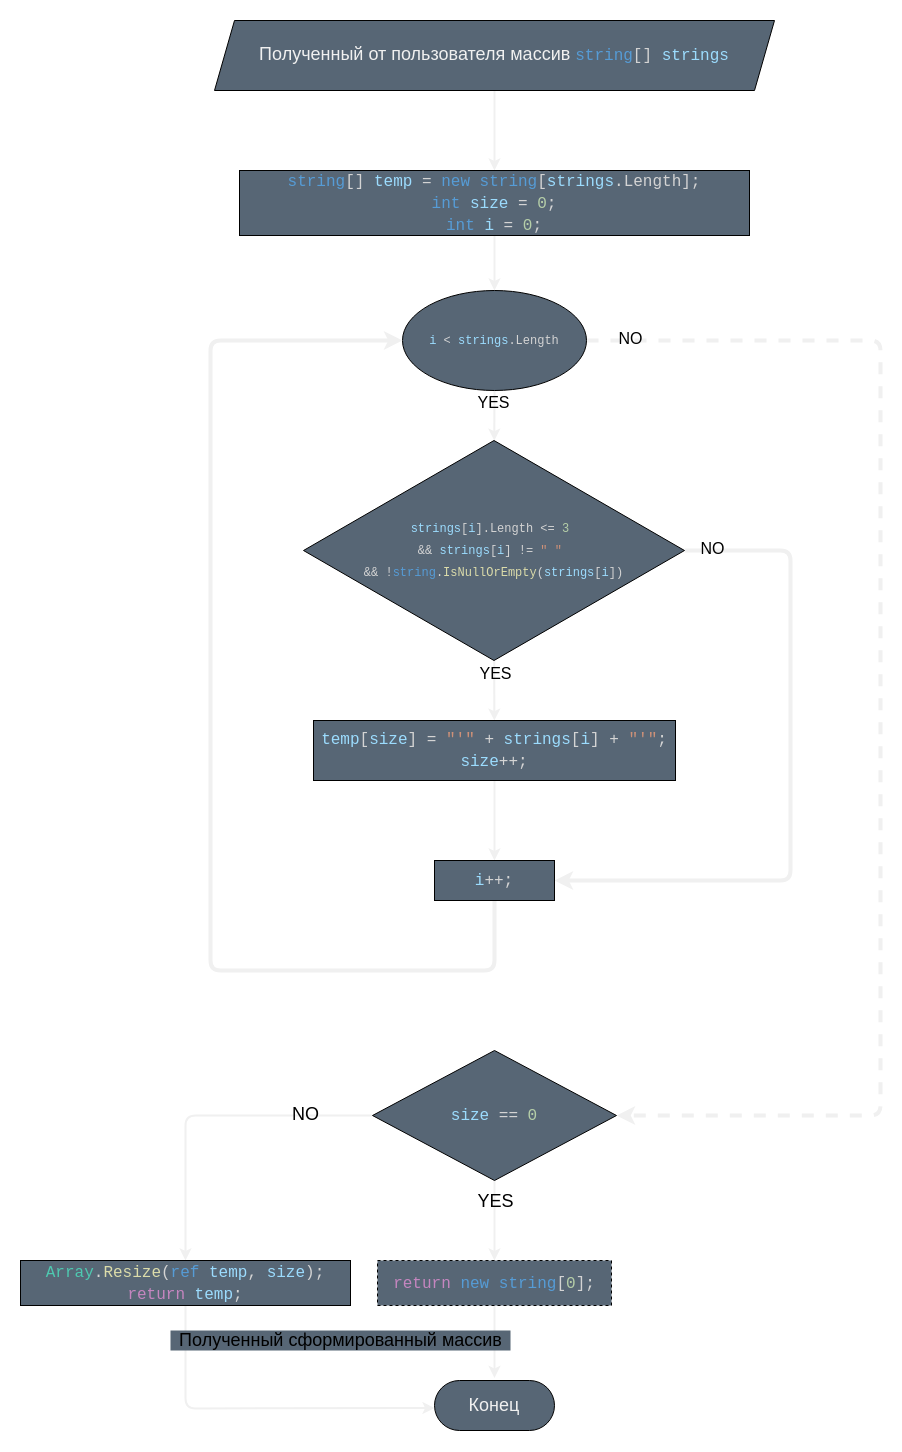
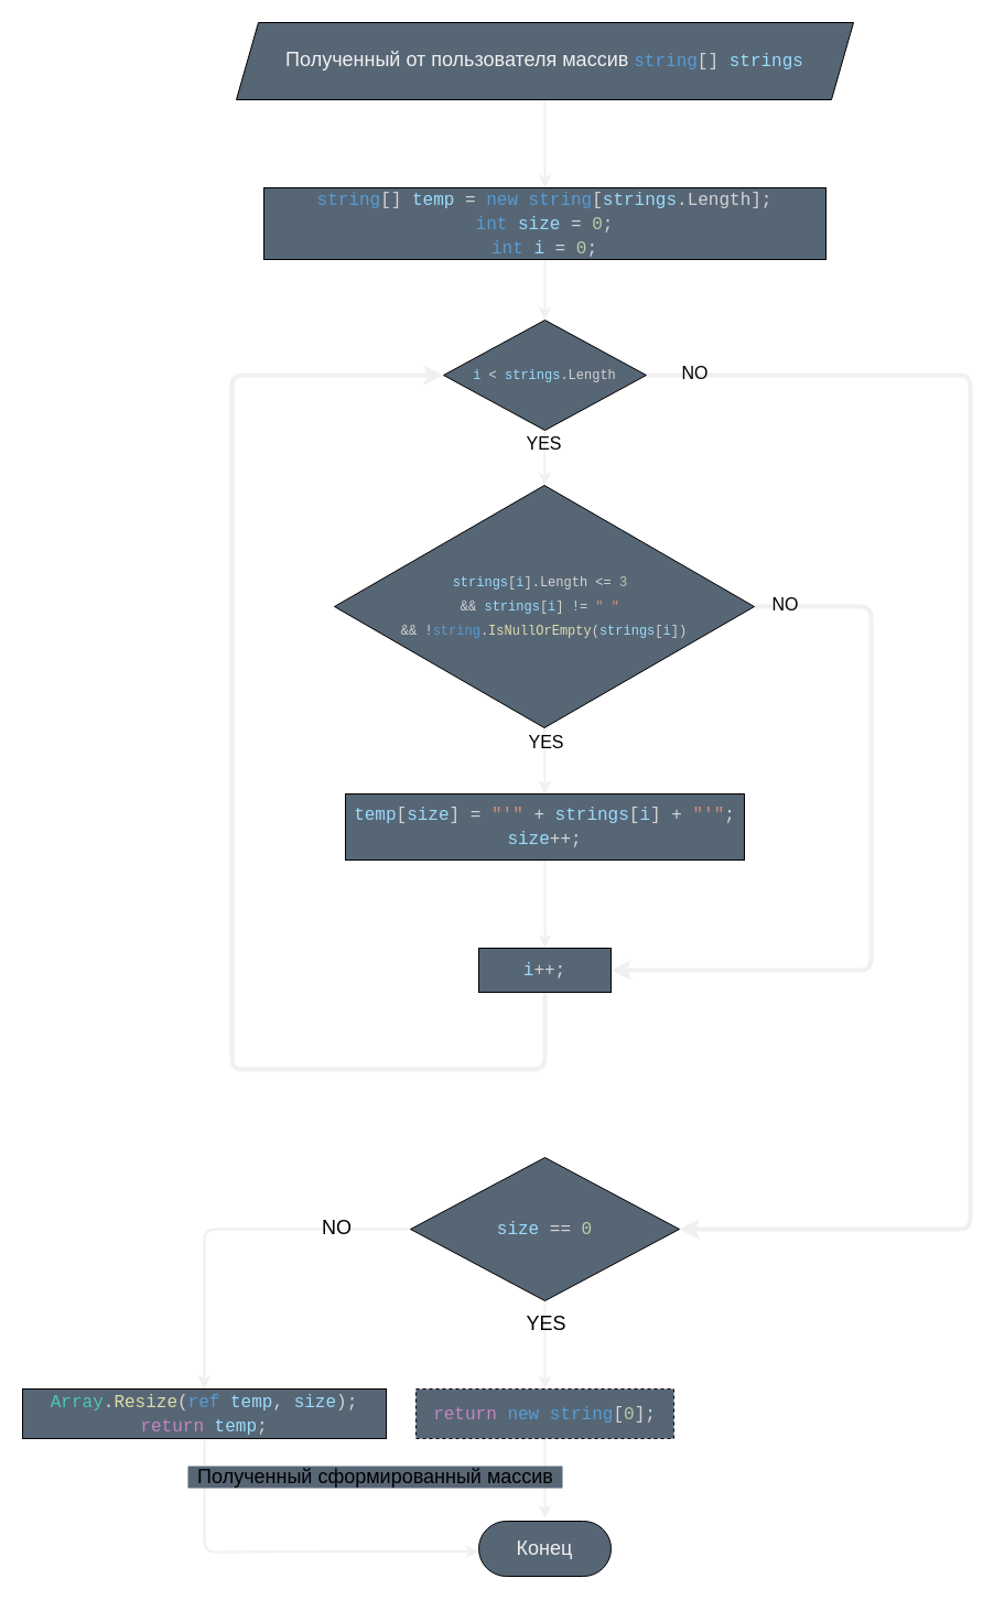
  <mxCell id="0" />
  <mxCell id="1" parent="0" />
  <mxCell id="2" value="Конец" style="rounded=1;whiteSpace=wrap;html=1;arcSize=50;fontSize=18;fontColor=#F0F0F0;fillColor=#576675;labelBackgroundColor=none;" parent="1" vertex="1"><mxGeometry x="434" y="1380" width="120" height="50" as="geometry" /></mxCell>
  <mxCell id="3" value="" style="edgeStyle=none;html=1;fontSize=18;fontColor=#F0F0F0;strokeColor=#F0F0F0;strokeWidth=2;fillColor=#576675;labelBackgroundColor=none;" parent="1" source="4" target="6" edge="1"><mxGeometry relative="1" as="geometry" /></mxCell>
  <mxCell id="4" value="&lt;font style=&quot;font-size: 18px&quot;&gt;Полученный от пользователя массив&amp;nbsp;&lt;/font&gt;&lt;span style=&quot;font-family: &amp;quot;jetbrains mono&amp;quot; , &amp;quot;consolas&amp;quot; , &amp;quot;courier new&amp;quot; , monospace ; font-size: 16px ; color: rgb(86 , 156 , 214)&quot;&gt;string&lt;/span&gt;&lt;span style=&quot;color: rgb(212, 212, 212); font-family: &amp;quot;jetbrains mono&amp;quot;, consolas, &amp;quot;courier new&amp;quot;, monospace; font-size: 16px;&quot;&gt;[&lt;/span&gt;&lt;span style=&quot;color: rgb(212, 212, 212); font-family: &amp;quot;jetbrains mono&amp;quot;, consolas, &amp;quot;courier new&amp;quot;, monospace; font-size: 16px;&quot;&gt;]&lt;/span&gt;&lt;span style=&quot;color: rgb(212, 212, 212); font-family: &amp;quot;jetbrains mono&amp;quot;, consolas, &amp;quot;courier new&amp;quot;, monospace; font-size: 16px;&quot;&gt; &lt;/span&gt;&lt;span style=&quot;font-family: &amp;quot;jetbrains mono&amp;quot; , &amp;quot;consolas&amp;quot; , &amp;quot;courier new&amp;quot; , monospace ; font-size: 16px ; color: rgb(156 , 220 , 254)&quot;&gt;strings&lt;/span&gt;" style="shape=parallelogram;perimeter=parallelogramPerimeter;whiteSpace=wrap;html=1;fixedSize=1;fontSize=18;fontColor=#F0F0F0;fillColor=#576675;labelBackgroundColor=none;" parent="1" vertex="1"><mxGeometry x="214" y="20" width="560" height="70" as="geometry" /></mxCell>
  <mxCell id="5" value="" style="edgeStyle=none;html=1;fontSize=18;fontColor=#F0F0F0;strokeColor=#F0F0F0;strokeWidth=2;fillColor=#576675;labelBackgroundColor=none;" parent="1" source="6" target="11" edge="1"><mxGeometry relative="1" as="geometry" /></mxCell>
  <mxCell id="6" value="&lt;div style=&quot;color: rgb(212 , 212 , 212) ; font-family: &amp;quot;jetbrains mono&amp;quot; , &amp;quot;consolas&amp;quot; , &amp;quot;courier new&amp;quot; , monospace ; font-size: 16px ; line-height: 22px&quot;&gt;&lt;div style=&quot;font-family: &amp;quot;jetbrains mono&amp;quot;, consolas, &amp;quot;courier new&amp;quot;, monospace; line-height: 22px;&quot;&gt;&lt;span style=&quot;color: #569cd6&quot;&gt;string&lt;/span&gt;[] &lt;span style=&quot;color: #9cdcfe&quot;&gt;temp&lt;/span&gt; = &lt;span style=&quot;color: #569cd6&quot;&gt;new&lt;/span&gt; &lt;span style=&quot;color: #569cd6&quot;&gt;string&lt;/span&gt;[&lt;span style=&quot;color: #9cdcfe&quot;&gt;strings&lt;/span&gt;.Length];&lt;/div&gt;&lt;div style=&quot;font-family: &amp;quot;jetbrains mono&amp;quot;, consolas, &amp;quot;courier new&amp;quot;, monospace; line-height: 22px;&quot;&gt;&lt;div style=&quot;line-height: 22px&quot;&gt;&lt;span style=&quot;color: #569cd6&quot;&gt;int&lt;/span&gt; &lt;span style=&quot;color: #9cdcfe&quot;&gt;size&lt;/span&gt; = &lt;span style=&quot;color: #b5cea8&quot;&gt;0&lt;/span&gt;;&lt;/div&gt;&lt;/div&gt;&lt;/div&gt;&lt;div style=&quot;color: rgb(212 , 212 , 212) ; font-family: &amp;quot;jetbrains mono&amp;quot; , &amp;quot;consolas&amp;quot; , &amp;quot;courier new&amp;quot; , monospace ; font-size: 16px ; line-height: 22px&quot;&gt;&lt;div style=&quot;font-family: &amp;quot;jetbrains mono&amp;quot; , &amp;quot;consolas&amp;quot; , &amp;quot;courier new&amp;quot; , monospace ; line-height: 22px&quot;&gt;&lt;span style=&quot;color: #569cd6&quot;&gt;int&lt;/span&gt; &lt;span style=&quot;color: #9cdcfe&quot;&gt;i&lt;/span&gt; = &lt;span style=&quot;color: #b5cea8&quot;&gt;0&lt;/span&gt;;&lt;/div&gt;&lt;/div&gt;" style="whiteSpace=wrap;html=1;fontSize=18;fontColor=#F0F0F0;labelBackgroundColor=none;fillColor=#576675;" parent="1" vertex="1"><mxGeometry x="239" y="170" width="510" height="65" as="geometry" /></mxCell>
  <mxCell id="7" value="" style="edgeStyle=none;html=1;fontSize=18;fontColor=#F0F0F0;strokeColor=#F0F0F0;strokeWidth=2;fillColor=#576675;labelBackgroundColor=none;" parent="1" source="11" target="16" edge="1"><mxGeometry relative="1" as="geometry" /></mxCell>
  <mxCell id="8" value="YES" style="edgeLabel;html=1;align=center;verticalAlign=middle;resizable=0;points=[];fontSize=16;fillColor=#576675;labelBackgroundColor=none;" parent="7" vertex="1" connectable="0"><mxGeometry x="-0.505" y="-1" relative="1" as="geometry"><mxPoint as="offset" /></mxGeometry></mxCell>
- <mxCell id="9" value="" style="edgeStyle=none;html=1;fontSize=18;fontColor=#F0F0F0;strokeColor=#F0F0F0;strokeWidth=4;fillColor=#576675;labelBackgroundColor=none;dashed=1;" parent="1" source="11" target="25" edge="1"><mxGeometry relative="1" as="geometry"><Array as="points"><mxPoint x="880" y="340" /><mxPoint x="880" y="1115" /></Array></mxGeometry></mxCell>
+ <mxCell id="9" value="" style="edgeStyle=none;html=1;fontSize=18;fontColor=#F0F0F0;strokeColor=#F0F0F0;strokeWidth=4;fillColor=#576675;labelBackgroundColor=none;" parent="1" source="11" target="25" edge="1"><mxGeometry relative="1" as="geometry"><Array as="points"><mxPoint x="880" y="340" /><mxPoint x="880" y="1115" /></Array></mxGeometry></mxCell>
  <mxCell id="10" value="NO" style="edgeLabel;html=1;align=center;verticalAlign=middle;resizable=0;points=[];fontSize=16;fillColor=#576675;labelBackgroundColor=none;" parent="9" vertex="1" connectable="0"><mxGeometry x="-0.936" y="3" relative="1" as="geometry"><mxPoint as="offset" /></mxGeometry></mxCell>
- <mxCell id="11" value="&lt;div style=&quot;color: rgb(212, 212, 212); font-family: &amp;quot;jetbrains mono&amp;quot;, consolas, &amp;quot;courier new&amp;quot;, monospace; font-size: 12px; line-height: 22px;&quot;&gt;&lt;span style=&quot;color: #9cdcfe&quot;&gt;i&lt;/span&gt; &amp;lt; &lt;span style=&quot;color: #9cdcfe&quot;&gt;strings&lt;/span&gt;.Length&lt;/div&gt;" style="ellipse;whiteSpace=wrap;html=1;fontSize=18;fontColor=#F0F0F0;labelBackgroundColor=none;fillColor=#576675;" parent="1" vertex="1"><mxGeometry x="402" y="290" width="184" height="100" as="geometry" /></mxCell>
+ <mxCell id="11" value="&lt;div style=&quot;color: rgb(212, 212, 212); font-family: &amp;quot;jetbrains mono&amp;quot;, consolas, &amp;quot;courier new&amp;quot;, monospace; font-size: 12px; line-height: 22px;&quot;&gt;&lt;span style=&quot;color: #9cdcfe&quot;&gt;i&lt;/span&gt; &amp;lt; &lt;span style=&quot;color: #9cdcfe&quot;&gt;strings&lt;/span&gt;.Length&lt;/div&gt;" style="rhombus;whiteSpace=wrap;html=1;fontSize=18;fontColor=#F0F0F0;labelBackgroundColor=none;fillColor=#576675;" parent="1" vertex="1"><mxGeometry x="402" y="290" width="184" height="100" as="geometry" /></mxCell>
  <mxCell id="12" value="" style="edgeStyle=none;html=1;fontSize=12;fontColor=#F0F0F0;strokeColor=#F0F0F0;strokeWidth=2;fillColor=#576675;labelBackgroundColor=none;" parent="1" source="16" edge="1"><mxGeometry relative="1" as="geometry"><mxPoint x="493.84" y="720.109" as="targetPoint" /></mxGeometry></mxCell>
  <mxCell id="13" value="YES" style="edgeLabel;html=1;align=center;verticalAlign=middle;resizable=0;points=[];fontSize=16;fillColor=#576675;labelBackgroundColor=none;" parent="12" vertex="1" connectable="0"><mxGeometry x="-0.557" y="1" relative="1" as="geometry"><mxPoint as="offset" /></mxGeometry></mxCell>
  <mxCell id="14" style="edgeStyle=none;html=1;exitX=1;exitY=0.5;exitDx=0;exitDy=0;entryX=1;entryY=0.5;entryDx=0;entryDy=0;fontSize=18;fontColor=#F0F0F0;strokeColor=#F0F0F0;strokeWidth=4;fillColor=#576675;labelBackgroundColor=none;" parent="1" source="16" target="20" edge="1"><mxGeometry relative="1" as="geometry"><Array as="points"><mxPoint x="790" y="550" /><mxPoint x="790" y="880" /></Array></mxGeometry></mxCell>
  <mxCell id="15" value="NO" style="edgeLabel;html=1;align=center;verticalAlign=middle;resizable=0;points=[];fontSize=16;fillColor=#576675;labelBackgroundColor=none;" parent="14" vertex="1" connectable="0"><mxGeometry x="-0.919" y="3" relative="1" as="geometry"><mxPoint as="offset" /></mxGeometry></mxCell>
  <mxCell id="16" value="&lt;div style=&quot;color: rgb(212 , 212 , 212) ; font-family: &amp;quot;jetbrains mono&amp;quot; , &amp;quot;consolas&amp;quot; , &amp;quot;courier new&amp;quot; , monospace ; font-size: 12px ; line-height: 22px&quot;&gt;&lt;span style=&quot;color: #9cdcfe&quot;&gt;strings&lt;/span&gt;[&lt;span style=&quot;color: #9cdcfe&quot;&gt;i&lt;/span&gt;].Length &amp;lt;= &lt;span style=&quot;color: #b5cea8&quot;&gt;3&lt;/span&gt;&amp;nbsp;&lt;/div&gt;&lt;div style=&quot;color: rgb(212 , 212 , 212) ; font-family: &amp;quot;jetbrains mono&amp;quot; , &amp;quot;consolas&amp;quot; , &amp;quot;courier new&amp;quot; , monospace ; font-size: 12px ; line-height: 22px&quot;&gt;&amp;amp;&amp;amp; &lt;span style=&quot;color: #9cdcfe&quot;&gt;strings&lt;/span&gt;[&lt;span style=&quot;color: #9cdcfe&quot;&gt;i&lt;/span&gt;] != &lt;span style=&quot;color: #ce9178&quot;&gt;&quot; &quot;&lt;/span&gt;&amp;nbsp;&lt;/div&gt;&lt;div style=&quot;color: rgb(212 , 212 , 212) ; font-family: &amp;quot;jetbrains mono&amp;quot; , &amp;quot;consolas&amp;quot; , &amp;quot;courier new&amp;quot; , monospace ; font-size: 12px ; line-height: 22px&quot;&gt;&amp;amp;&amp;amp; !&lt;span style=&quot;color: #569cd6&quot;&gt;string&lt;/span&gt;.&lt;span style=&quot;color: #dcdcaa&quot;&gt;IsNullOrEmpty&lt;/span&gt;(&lt;span style=&quot;color: #9cdcfe&quot;&gt;strings&lt;/span&gt;[&lt;span style=&quot;color: #9cdcfe&quot;&gt;i&lt;/span&gt;])&lt;/div&gt;" style="rhombus;whiteSpace=wrap;html=1;fontSize=18;fontColor=#F0F0F0;strokeColor=default;labelBackgroundColor=none;fillColor=#576675;" parent="1" vertex="1"><mxGeometry x="303" y="440" width="381" height="220" as="geometry" /></mxCell>
  <mxCell id="17" value="" style="edgeStyle=none;html=1;fontSize=18;fontColor=#F0F0F0;strokeColor=#F0F0F0;strokeWidth=2;fillColor=#576675;labelBackgroundColor=none;" parent="1" source="18" target="20" edge="1"><mxGeometry relative="1" as="geometry" /></mxCell>
  <mxCell id="18" value="&lt;div style=&quot;color: rgb(212 , 212 , 212) ; font-family: &amp;quot;jetbrains mono&amp;quot; , &amp;quot;consolas&amp;quot; , &amp;quot;courier new&amp;quot; , monospace ; font-size: 16px ; line-height: 22px&quot;&gt;&lt;div style=&quot;font-family: &amp;quot;jetbrains mono&amp;quot; , &amp;quot;consolas&amp;quot; , &amp;quot;courier new&amp;quot; , monospace ; font-size: 16px ; line-height: 22px&quot;&gt;&lt;span style=&quot;color: rgb(156 , 220 , 254) ; font-size: 16px&quot;&gt;temp&lt;/span&gt;[&lt;span style=&quot;color: rgb(156 , 220 , 254) ; font-size: 16px&quot;&gt;size&lt;/span&gt;] = &lt;span style=&quot;color: rgb(206 , 145 , 120) ; font-size: 16px&quot;&gt;&quot;'&quot;&lt;/span&gt; + &lt;span style=&quot;color: rgb(156 , 220 , 254) ; font-size: 16px&quot;&gt;strings&lt;/span&gt;[&lt;span style=&quot;color: rgb(156 , 220 , 254) ; font-size: 16px&quot;&gt;i&lt;/span&gt;] + &lt;span style=&quot;color: rgb(206 , 145 , 120) ; font-size: 16px&quot;&gt;&quot;'&quot;&lt;/span&gt;;&lt;/div&gt;&lt;div style=&quot;font-family: &amp;quot;jetbrains mono&amp;quot; , &amp;quot;consolas&amp;quot; , &amp;quot;courier new&amp;quot; , monospace ; font-size: 16px ; line-height: 22px&quot;&gt;&lt;div style=&quot;font-family: &amp;quot;jetbrains mono&amp;quot;, consolas, &amp;quot;courier new&amp;quot;, monospace; line-height: 22px;&quot;&gt;&lt;span style=&quot;color: #9cdcfe&quot;&gt;size&lt;/span&gt;++;&lt;/div&gt;&lt;/div&gt;&lt;/div&gt;" style="whiteSpace=wrap;html=1;fontSize=16;fontColor=#F0F0F0;labelBackgroundColor=none;fillColor=#576675;" parent="1" vertex="1"><mxGeometry x="313" y="720" width="362" height="60" as="geometry" /></mxCell>
  <mxCell id="19" value="" style="edgeStyle=none;html=1;fontSize=18;fontColor=#F0F0F0;strokeColor=#F0F0F0;entryX=0;entryY=0.5;entryDx=0;entryDy=0;strokeWidth=4;fillColor=#576675;labelBackgroundColor=none;" parent="1" source="20" target="11" edge="1"><mxGeometry relative="1" as="geometry"><mxPoint x="494" y="1180" as="targetPoint" /><Array as="points"><mxPoint x="494" y="970" /><mxPoint x="210" y="970" /><mxPoint x="210" y="340" /></Array></mxGeometry></mxCell>
  <mxCell id="20" value="&lt;div style=&quot;color: rgb(212, 212, 212); font-family: &amp;quot;jetbrains mono&amp;quot;, consolas, &amp;quot;courier new&amp;quot;, monospace; font-size: 16px; line-height: 22px;&quot;&gt;&lt;span style=&quot;color: #9cdcfe&quot;&gt;i&lt;/span&gt;++;&lt;/div&gt;" style="whiteSpace=wrap;html=1;fontSize=18;fontColor=#F0F0F0;labelBackgroundColor=none;fillColor=#576675;" parent="1" vertex="1"><mxGeometry x="434" y="860" width="120" height="40" as="geometry" /></mxCell>
  <mxCell id="21" value="" style="edgeStyle=none;html=1;fontSize=18;fontColor=#F0F0F0;strokeColor=#F0F0F0;strokeWidth=2;fillColor=#576675;labelBackgroundColor=none;" parent="1" source="25" target="27" edge="1"><mxGeometry relative="1" as="geometry" /></mxCell>
  <mxCell id="22" value="YES" style="edgeLabel;html=1;align=center;verticalAlign=middle;resizable=0;points=[];fontSize=18;fontColor=default;fillColor=#576675;labelBackgroundColor=none;" parent="21" vertex="1" connectable="0"><mxGeometry x="-0.502" relative="1" as="geometry"><mxPoint as="offset" /></mxGeometry></mxCell>
  <mxCell id="23" value="" style="edgeStyle=none;html=1;fontSize=18;fontColor=#F0F0F0;strokeColor=#F0F0F0;strokeWidth=2;labelBackgroundColor=none;fillColor=#576675;" parent="1" source="25" target="29" edge="1"><mxGeometry relative="1" as="geometry"><Array as="points"><mxPoint x="185" y="1115" /></Array></mxGeometry></mxCell>
  <mxCell id="24" value="NO" style="edgeLabel;html=1;align=center;verticalAlign=middle;resizable=0;points=[];fontSize=18;fontColor=default;fillColor=#576675;labelBackgroundColor=none;" parent="23" vertex="1" connectable="0"><mxGeometry x="-0.588" y="-2" relative="1" as="geometry"><mxPoint as="offset" /></mxGeometry></mxCell>
  <mxCell id="25" value="&lt;div style=&quot;color: rgb(212 , 212 , 212) ; font-family: &amp;quot;jetbrains mono&amp;quot; , &amp;quot;consolas&amp;quot; , &amp;quot;courier new&amp;quot; , monospace ; font-size: 16px ; line-height: 22px&quot;&gt;&lt;div style=&quot;font-family: &amp;quot;jetbrains mono&amp;quot;, consolas, &amp;quot;courier new&amp;quot;, monospace; line-height: 22px;&quot;&gt;&lt;span style=&quot;color: #9cdcfe&quot;&gt;size&lt;/span&gt; == &lt;span style=&quot;color: #b5cea8&quot;&gt;0&lt;/span&gt;&lt;/div&gt;&lt;/div&gt;" style="rhombus;whiteSpace=wrap;html=1;fontSize=18;fontColor=#F0F0F0;labelBackgroundColor=none;fillColor=#576675;" parent="1" vertex="1"><mxGeometry x="372" y="1050" width="244" height="130" as="geometry" /></mxCell>
  <mxCell id="26" value="" style="edgeStyle=none;html=1;labelBackgroundColor=none;fontSize=18;fontColor=default;strokeColor=#F0F0F0;strokeWidth=2;fillColor=#576675;" parent="1" source="27" edge="1"><mxGeometry relative="1" as="geometry"><mxPoint x="494" y="1377.5" as="targetPoint" /></mxGeometry></mxCell>
  <mxCell id="27" value="&lt;div style=&quot;color: rgb(212, 212, 212); font-family: &amp;quot;jetbrains mono&amp;quot;, consolas, &amp;quot;courier new&amp;quot;, monospace; font-size: 16px; line-height: 22px;&quot;&gt;&lt;span style=&quot;color: #c586c0&quot;&gt;return&lt;/span&gt; &lt;span style=&quot;color: #569cd6&quot;&gt;new&lt;/span&gt; &lt;span style=&quot;color: #569cd6&quot;&gt;string&lt;/span&gt;[&lt;span style=&quot;color: #b5cea8&quot;&gt;0&lt;/span&gt;];&lt;/div&gt;" style="whiteSpace=wrap;html=1;fontSize=18;fontColor=#F0F0F0;labelBackgroundColor=none;fillColor=#576675;dashed=1;" parent="1" vertex="1"><mxGeometry x="377" y="1260" width="234" height="45" as="geometry" /></mxCell>
  <mxCell id="28" style="edgeStyle=none;html=1;entryX=0;entryY=0.5;entryDx=0;entryDy=0;labelBackgroundColor=none;fontSize=18;fontColor=default;strokeColor=#F0F0F0;strokeWidth=2;fillColor=#576675;" parent="1" source="29" edge="1"><mxGeometry relative="1" as="geometry"><mxPoint x="434" y="1407.5" as="targetPoint" /><Array as="points"><mxPoint x="185" y="1408" /></Array></mxGeometry></mxCell>
  <mxCell id="29" value="&lt;div style=&quot;color: rgb(212 , 212 , 212) ; font-family: &amp;quot;jetbrains mono&amp;quot; , &amp;quot;consolas&amp;quot; , &amp;quot;courier new&amp;quot; , monospace ; font-size: 16px ; line-height: 22px&quot;&gt;&lt;div style=&quot;line-height: 22px;&quot;&gt;&lt;span style=&quot;color: rgb(78 , 201 , 176)&quot;&gt;Array&lt;/span&gt;.&lt;span style=&quot;color: rgb(220 , 220 , 170)&quot;&gt;Resize&lt;/span&gt;(&lt;span style=&quot;color: rgb(86 , 156 , 214)&quot;&gt;ref&lt;/span&gt;&amp;nbsp;&lt;span style=&quot;color: rgb(156 , 220 , 254)&quot;&gt;temp&lt;/span&gt;,&amp;nbsp;&lt;span style=&quot;color: rgb(156 , 220 , 254)&quot;&gt;size&lt;/span&gt;);&lt;/div&gt;&lt;div style=&quot;line-height: 22px;&quot;&gt;&lt;div style=&quot;font-family: &amp;quot;jetbrains mono&amp;quot; , &amp;quot;consolas&amp;quot; , &amp;quot;courier new&amp;quot; , monospace ; line-height: 22px&quot;&gt;&lt;span style=&quot;color: rgb(197 , 134 , 192)&quot;&gt;return&lt;/span&gt;&amp;nbsp;&lt;span style=&quot;color: rgb(156 , 220 , 254)&quot;&gt;temp&lt;/span&gt;;&lt;/div&gt;&lt;/div&gt;&lt;/div&gt;" style="whiteSpace=wrap;html=1;fontSize=18;fontColor=#F0F0F0;labelBackgroundColor=none;fillColor=#576675;" parent="1" vertex="1"><mxGeometry x="20" y="1260" width="330" height="45" as="geometry" /></mxCell>
  <mxCell id="30" value="&lt;font style=&quot;font-size: 18px&quot;&gt;Полученный сформированный массив&lt;/font&gt;" style="text;html=1;align=center;verticalAlign=middle;resizable=0;points=[];autosize=1;strokeColor=none;fillColor=#576675;labelBackgroundColor=none;" parent="1" vertex="1"><mxGeometry x="170" y="1330" width="340" height="20" as="geometry" /></mxCell>
